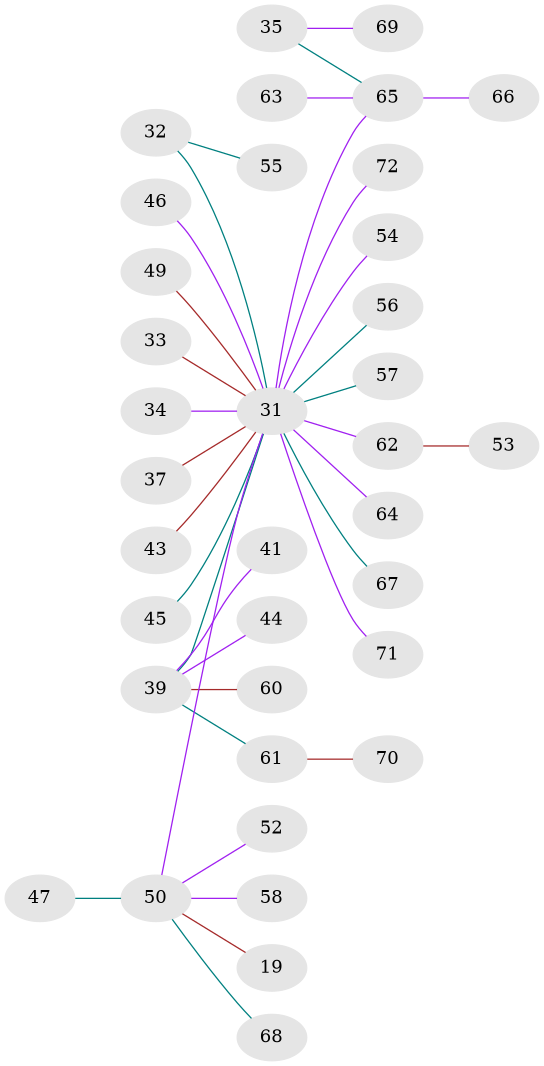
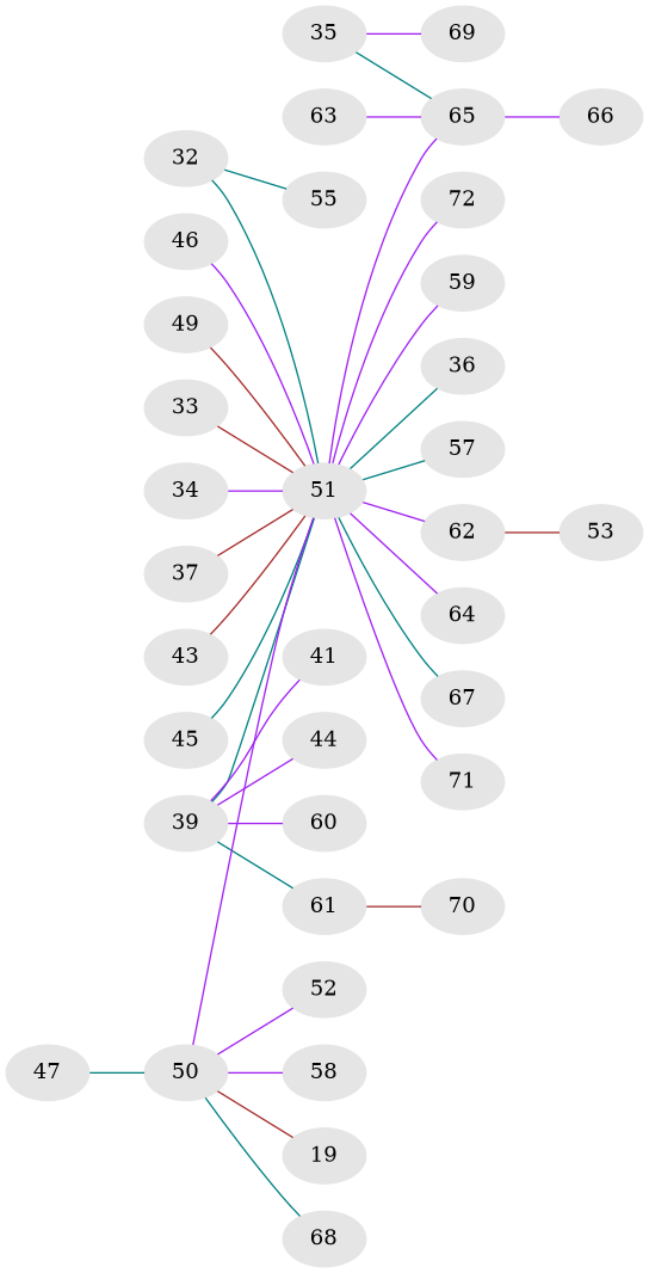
  graph {
    rankdir=LR
    node [color=gray90 style=filled]
    edge [color=purple]
-   51 [super="+25+42+22+40+16+12+28+48+26+27+30" label=31]
+   51 [super="+25+42+22+40+16+12+28+48+26+27+30"]
    65 [super="+18+29+31"]
-   54
-   56
+   54 [label=59]
+   56 [label=36]
    57
    62
    64
    67
    71
    72
    32
    55
    33
    34
    66
    35
    69
    37
    39 [super="+14"]
    41 [super="+15"]
    44
    60
    61
    70
    43
    45
    46
    50 [super="+36"]
    52
    58
    n31 [label=19]
    68
    47
    49
    53
    63
    51 -- 65
    51 -- 54
    51 -- 56 [color=teal]
    51 -- 57 [color=teal]
    51 -- 62
    51 -- 64
    51 -- 67 [color=teal]
    51 -- 71
    51 -- 72
    65 -- 66
    62 -- 53 [color=brown]
    32 -- 51 [color=teal]
    32 -- 55 [color=teal]
    33 -- 51 [color=brown]
    34 -- 51
    35 -- 65 [color=teal]
    35 -- 69
    37 -- 51 [color=brown]
    39 -- 51 [color=teal]
    39 -- 41
    39 -- 44
-   39 -- 60 [color=brown]
+   39 -- 60
    39 -- 61 [color=teal]
    61 -- 70 [color=brown]
    43 -- 51 [color=brown]
    45 -- 51 [color=teal]
    46 -- 51
    50 -- 51
    50 -- 52
    50 -- 58
    50 -- n31 [color=brown]
    50 -- 68 [color=teal]
    47 -- 50 [color=teal]
    49 -- 51 [color=brown]
    63 -- 65
  }
